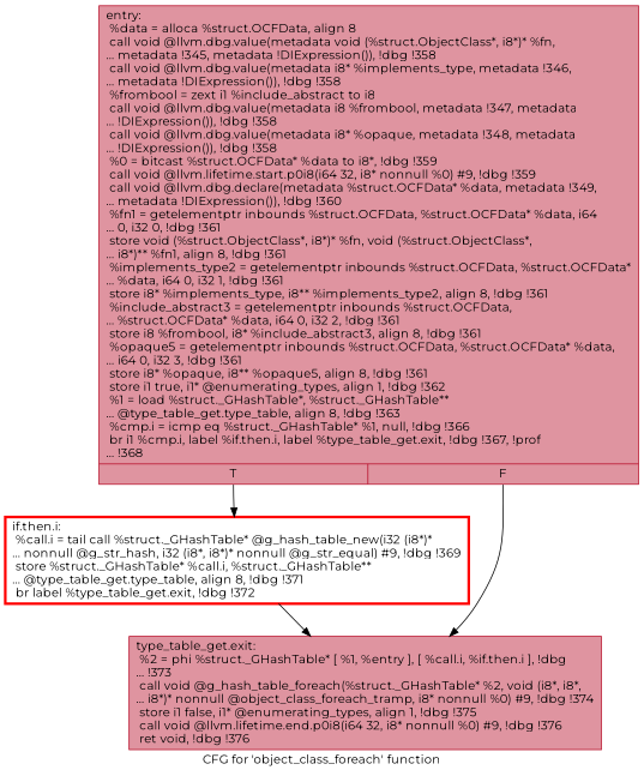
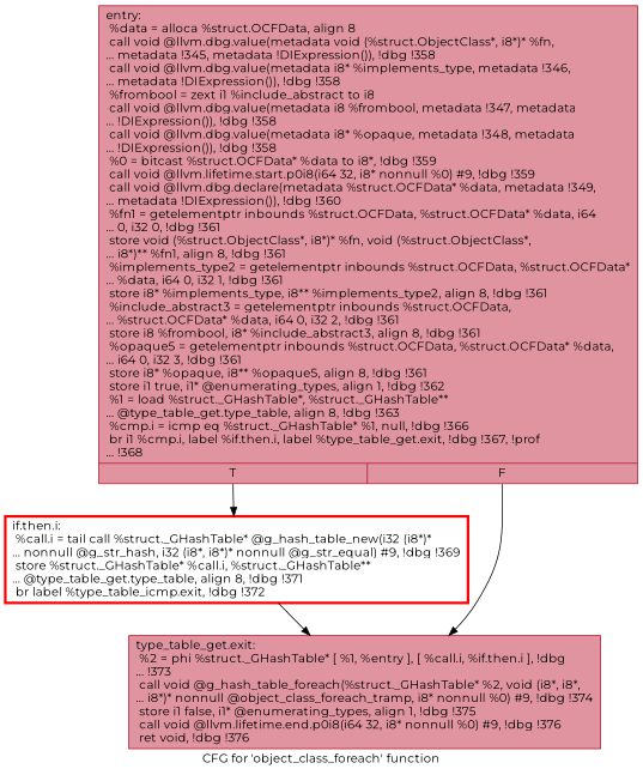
  digraph {
    label="CFG for 'object_class_foreach' function"
    fontname=Montserrat
    node [color="#b70d28ff" fillcolor="#b70d2870" shape=record style=filled fontname=Montserrat]
    edge [fontname=Montserrat]
    n1 [label="{entry:\l  %data = alloca %struct.OCFData, align 8\l  call void @llvm.dbg.value(metadata void (%struct.ObjectClass*, i8*)* %fn,\l... metadata !345, metadata !DIExpression()), !dbg !358\l  call void @llvm.dbg.value(metadata i8* %implements_type, metadata !346,\l... metadata !DIExpression()), !dbg !358\l  %frombool = zext i1 %include_abstract to i8\l  call void @llvm.dbg.value(metadata i8 %frombool, metadata !347, metadata\l... !DIExpression()), !dbg !358\l  call void @llvm.dbg.value(metadata i8* %opaque, metadata !348, metadata\l... !DIExpression()), !dbg !358\l  %0 = bitcast %struct.OCFData* %data to i8*, !dbg !359\l  call void @llvm.lifetime.start.p0i8(i64 32, i8* nonnull %0) #9, !dbg !359\l  call void @llvm.dbg.declare(metadata %struct.OCFData* %data, metadata !349,\l... metadata !DIExpression()), !dbg !360\l  %fn1 = getelementptr inbounds %struct.OCFData, %struct.OCFData* %data, i64\l... 0, i32 0, !dbg !361\l  store void (%struct.ObjectClass*, i8*)* %fn, void (%struct.ObjectClass*,\l... i8*)** %fn1, align 8, !dbg !361\l  %implements_type2 = getelementptr inbounds %struct.OCFData, %struct.OCFData*\l... %data, i64 0, i32 1, !dbg !361\l  store i8* %implements_type, i8** %implements_type2, align 8, !dbg !361\l  %include_abstract3 = getelementptr inbounds %struct.OCFData,\l... %struct.OCFData* %data, i64 0, i32 2, !dbg !361\l  store i8 %frombool, i8* %include_abstract3, align 8, !dbg !361\l  %opaque5 = getelementptr inbounds %struct.OCFData, %struct.OCFData* %data,\l... i64 0, i32 3, !dbg !361\l  store i8* %opaque, i8** %opaque5, align 8, !dbg !361\l  store i1 true, i1* @enumerating_types, align 1, !dbg !362\l  %1 = load %struct._GHashTable*, %struct._GHashTable**\l... @type_table_get.type_table, align 8, !dbg !363\l  %cmp.i = icmp eq %struct._GHashTable* %1, null, !dbg !366\l  br i1 %cmp.i, label %if.then.i, label %type_table_get.exit, !dbg !367, !prof\l... !368\l|{<s0>T|<s1>F}}"]
-   n2 [color=red label="{if.then.i:                                        \l  %call.i = tail call %struct._GHashTable* @g_hash_table_new(i32 (i8*)*\l... nonnull @g_str_hash, i32 (i8*, i8*)* nonnull @g_str_equal) #9, !dbg !369\l  store %struct._GHashTable* %call.i, %struct._GHashTable**\l... @type_table_get.type_table, align 8, !dbg !371\l  br label %type_table_get.exit, !dbg !372\l}" penwidth=3.0 fillcolor="" style=""]
+   n2 [color=red label="{if.then.i:                                        \l  %call.i = tail call %struct._GHashTable* @g_hash_table_new(i32 (i8*)*\l... nonnull @g_str_hash, i32 (i8*, i8*)* nonnull @g_str_equal) #9, !dbg !369\l  store %struct._GHashTable* %call.i, %struct._GHashTable**\l... @type_table_get.type_table, align 8, !dbg !371\l  br label %type_table_icmp.exit, !dbg !372\l}" penwidth=3.0 fillcolor="" style=""]
    n3 [label="{type_table_get.exit:                              \l  %2 = phi %struct._GHashTable* [ %1, %entry ], [ %call.i, %if.then.i ], !dbg\l... !373\l  call void @g_hash_table_foreach(%struct._GHashTable* %2, void (i8*, i8*,\l... i8*)* nonnull @object_class_foreach_tramp, i8* nonnull %0) #9, !dbg !374\l  store i1 false, i1* @enumerating_types, align 1, !dbg !375\l  call void @llvm.lifetime.end.p0i8(i64 32, i8* nonnull %0) #9, !dbg !376\l  ret void, !dbg !376\l}"]
    n1 -> n2 [tailport=s0]
    n1 -> n3 [tailport=s1]
    n2 -> n3
  }
